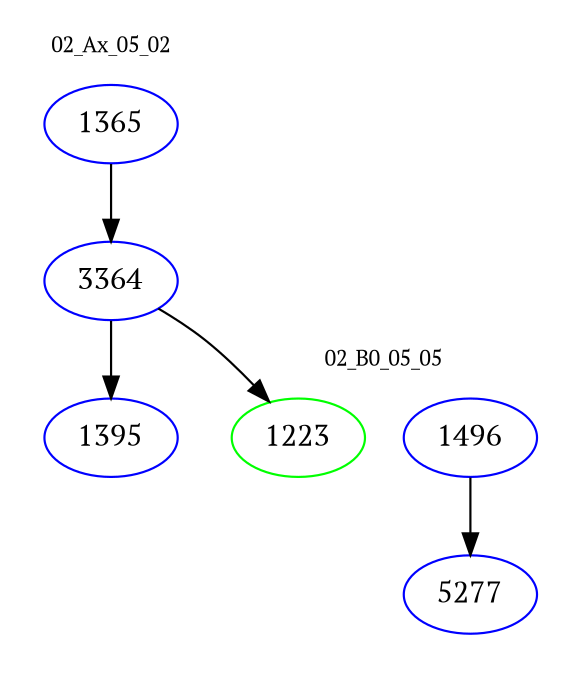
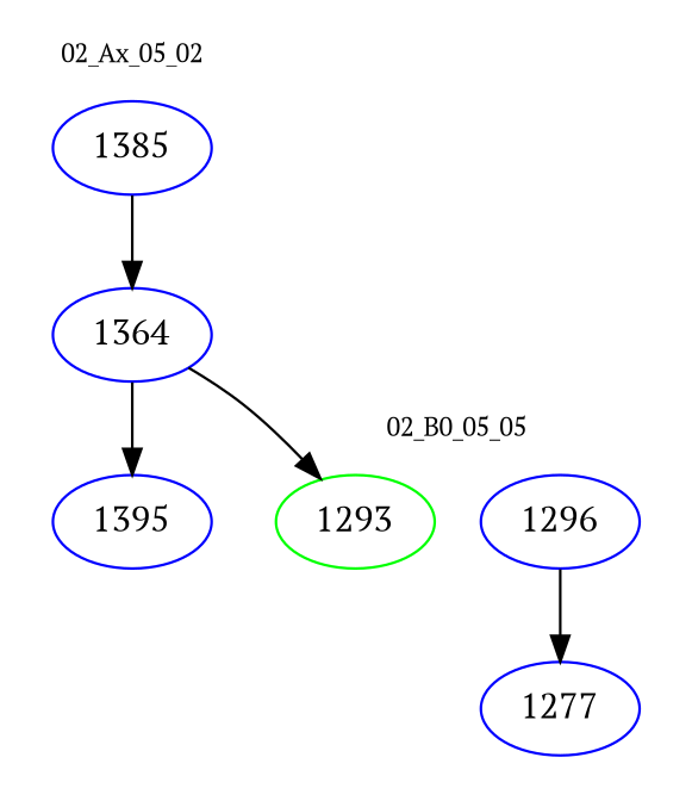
  digraph {
    fontname="PT Serif"
    node [color=blue fontname="PT Serif"]
    edge [color=black fontname="PT Serif"]
-   n1 [label=1365]
-   n2 [label=3364]
+   n1 [label=1385]
+   n2 [label=1364]
    n3 [label=1395]
-   n4 [label=1496]
-   n5 [label=5277]
-   n6 [color=green label=1223]
+   n4 [label=1296]
+   n5 [label=1277]
+   n6 [color=green label=1293]
    subgraph cluster_1 {
      color=white
      fontsize=10
      label="02_Ax_05_02"
      n1
      n2
      n3
    }
    subgraph cluster_2 {
      color=white
      fontsize=10
      label="02_B0_05_05"
      n4
      n5
      n6
    }
    n1 -> n2
    n2 -> n3
    n2 -> n6
    n4 -> n5
  }
